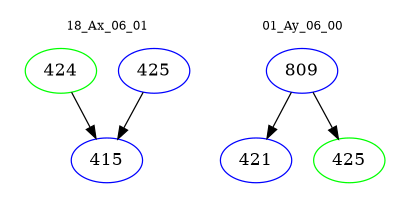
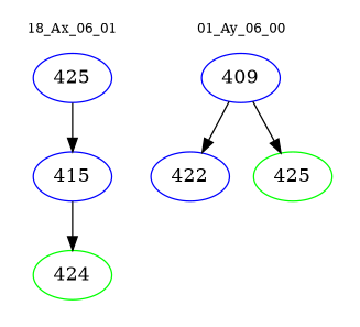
  digraph {
    node [color=blue]
    edge [color=black]
    n1 [label=425]
    n2 [label=415]
    n3 [color=green label=424]
-   n4 [label=421]
-   n5 [label=809]
+   n4 [label=422]
+   n5 [label=409]
    n6 [color=green label=425]
    subgraph cluster_1 {
      color=white
      fontsize=10
      label="18_Ax_06_01"
      n1
      n2
      n3
    }
    subgraph cluster_2 {
      color=white
      fontsize=10
      label="01_Ay_06_00"
      n4
      n5
      n6
    }
    n1 -> n2
-   n3 -> n2
+   n2 -> n3
    n5 -> n4
    n5 -> n6
  }
